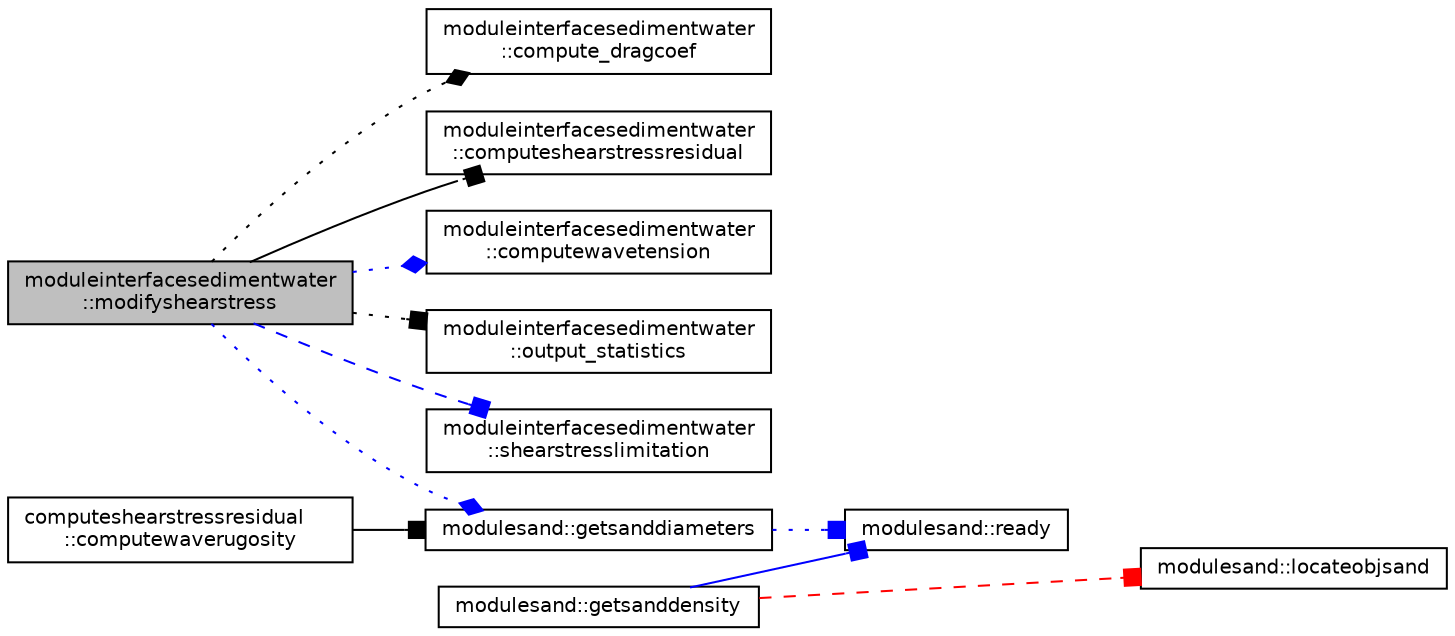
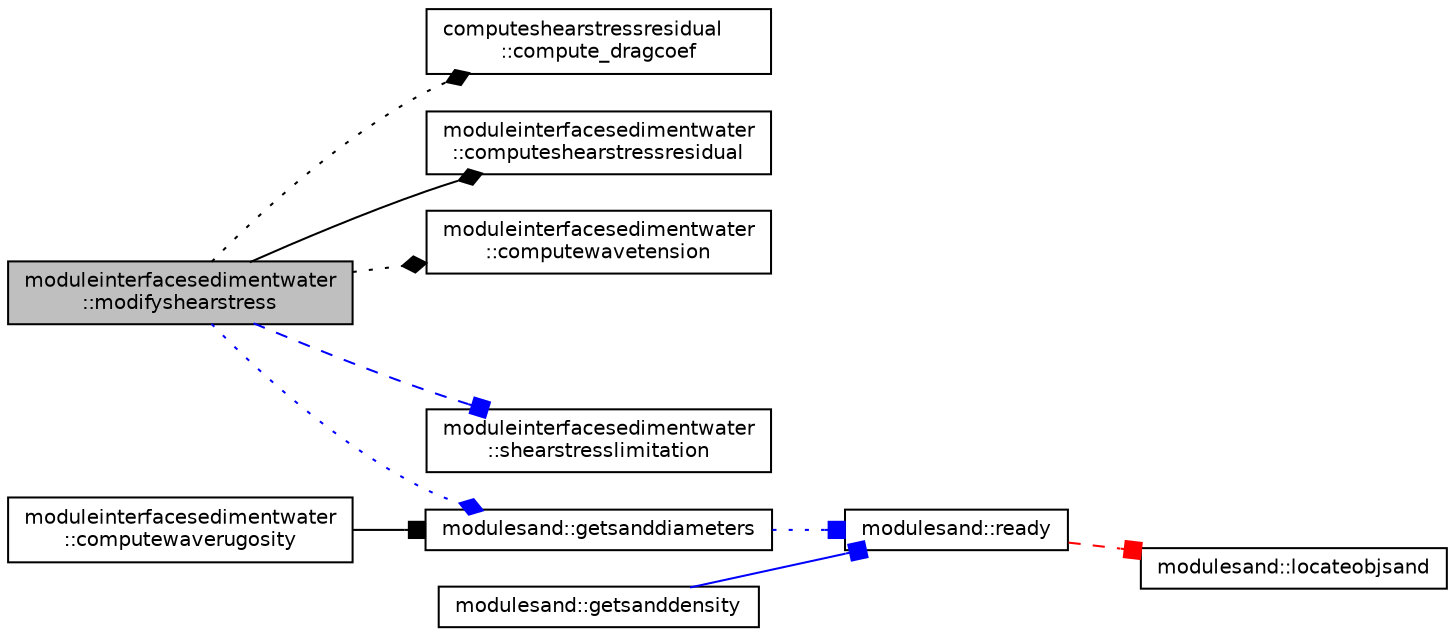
  digraph {
    rankdir=LR
    node [color=black fillcolor=white fontname=Helvetica fontsize=10 shape=record style=filled]
    edge [arrowhead=box color=blue fontname=Helvetica fontsize=10 labelfontname=Helvetica labelfontsize=10 style=dotted]
    n1 [fillcolor=grey75 fontcolor=black height=0.2 label="moduleinterfacesedimentwater\l::modifyshearstress" width=0.4]
-   n2 [height=0.2 label="moduleinterfacesedimentwater\l::compute_dragcoef" width=0.4]
+   n2 [height=0.2 label="computeshearstressresidual\l::compute_dragcoef" width=0.4]
    n3 [height=0.2 label="moduleinterfacesedimentwater\l::computeshearstressresidual" width=0.4]
    n4 [height=0.2 label="moduleinterfacesedimentwater\l::computewavetension" width=0.4]
-   n5 [height=0.2 label="moduleinterfacesedimentwater\l::output_statistics" width=0.4]
    n6 [height=0.2 label="moduleinterfacesedimentwater\l::shearstresslimitation" width=0.4]
    n7 [height=0.2 label="modulesand::getsanddiameters" width=0.4]
-   n8 [height=0.2 label="computeshearstressresidual\l::computewaverugosity" width=0.4]
+   n8 [height=0.2 label="moduleinterfacesedimentwater\l::computewaverugosity" width=0.4]
    n9 [height=0.2 label="modulesand::getsanddensity" width=0.4]
    n10 [height=0.2 label="modulesand::ready" width=0.4]
    n11 [height=0.2 label="modulesand::locateobjsand" width=0.4]
    n1 -> n2 [arrowhead=diamond color=black]
-   n1 -> n3 [color=black style=solid]
-   n1 -> n4 [arrowhead=diamond]
-   n1 -> n5 [color=black]
+   n1 -> n3 [arrowhead=diamond color=black style=solid]
+   n1 -> n4 [arrowhead=diamond color=black]
    n1 -> n6 [style=dashed]
    n1 -> n7 [arrowhead=diamond]
    n7 -> n10
    n8 -> n7 [color=black style=solid]
    n9 -> n10 [style=solid]
-   n9 -> n11 [color=red style=dashed]
+   n10 -> n11 [color=red style=dashed]
  }
